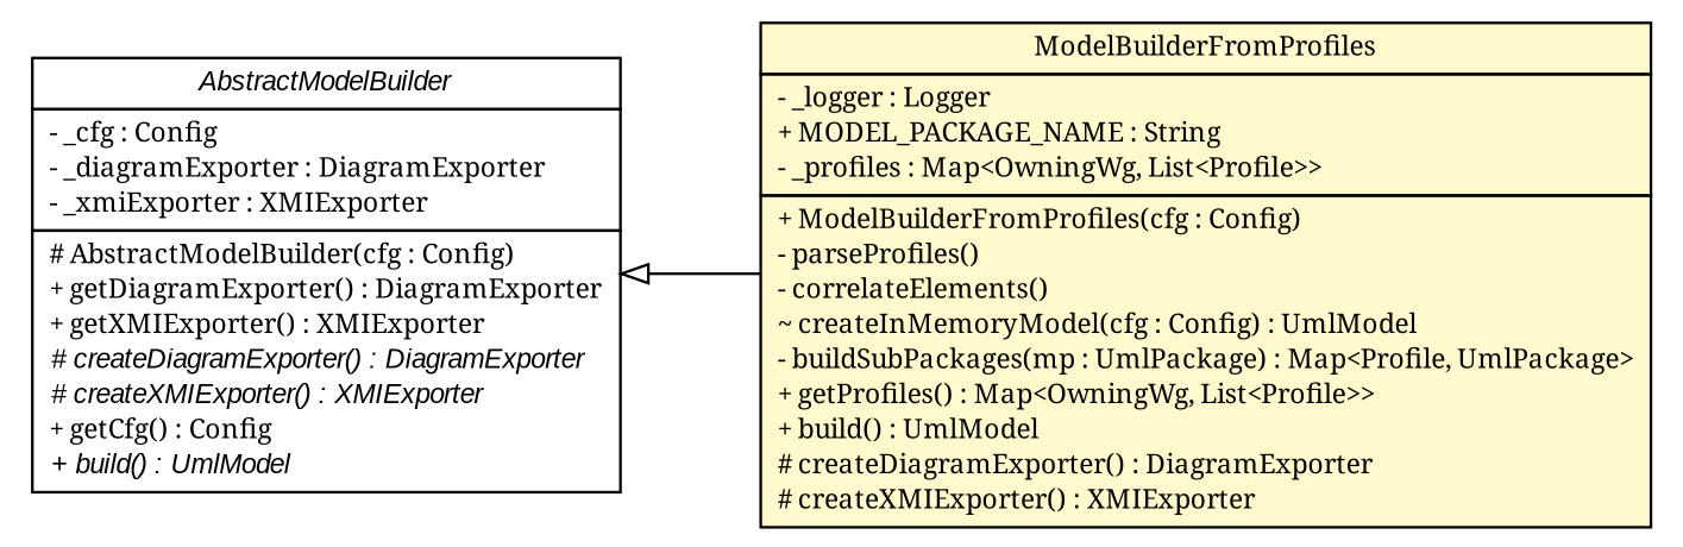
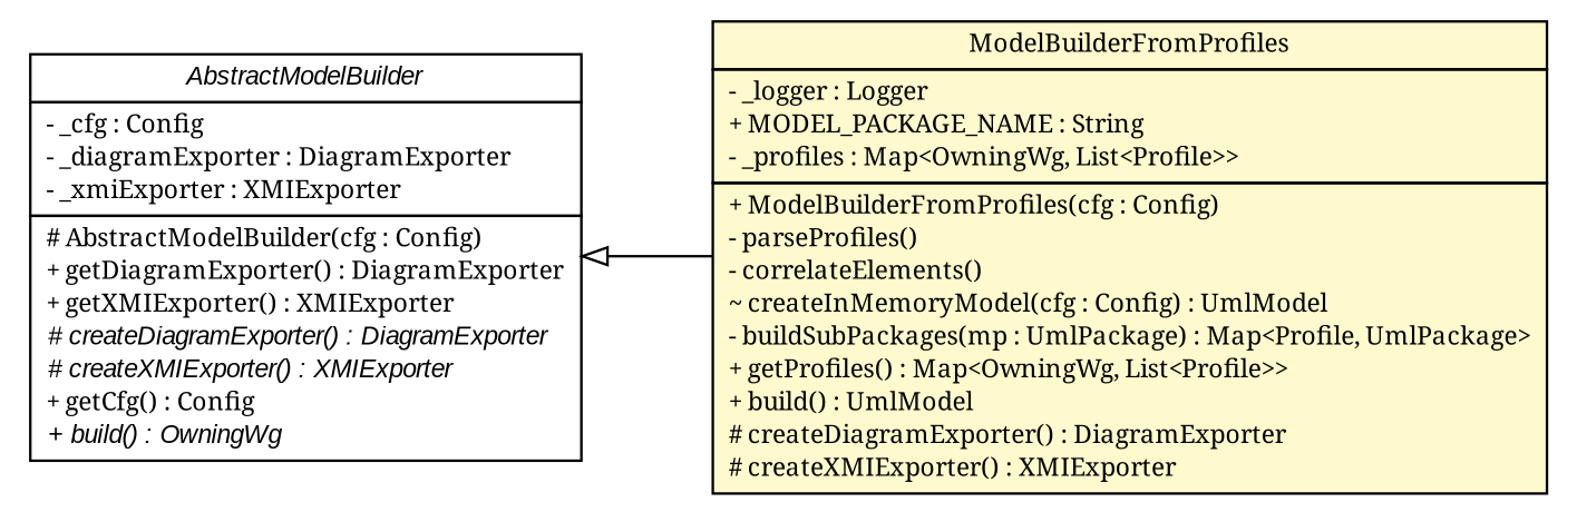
  digraph {
    nodesep=0.25
    ranksep=0.5
    rankdir=LR
    fontname="Noto Serif"
    node [fontcolor=black fontname="Noto Serif" fontsize=10.0 shape=plaintext]
-   n1 [label=<<table title="org.tanjakostic.jcleancim.builder.AbstractModelBuilder" border="0" cellborder="1" cellspacing="0" cellpadding="2" port="p" href="../../../builder/AbstractModelBuilder.html"> 		<tr><td><table border="0" cellspacing="0" cellpadding="1"> <tr><td align="center" balign="center"><font face="Arial Italic"> AbstractModelBuilder </font></td></tr> 		</table></td></tr> 		<tr><td><table border="0" cellspacing="0" cellpadding="1"> <tr><td align="left" balign="left"> - _cfg : Config </td></tr> <tr><td align="left" balign="left"> - _diagramExporter : DiagramExporter </td></tr> <tr><td align="left" balign="left"> - _xmiExporter : XMIExporter </td></tr> 		</table></td></tr> 		<tr><td><table border="0" cellspacing="0" cellpadding="1"> <tr><td align="left" balign="left"> # AbstractModelBuilder(cfg : Config) </td></tr> <tr><td align="left" balign="left"> + getDiagramExporter() : DiagramExporter </td></tr> <tr><td align="left" balign="left"> + getXMIExporter() : XMIExporter </td></tr> <tr><td align="left" balign="left"><font face="Arial Italic" point-size="10.0"> # createDiagramExporter() : DiagramExporter </font></td></tr> <tr><td align="left" balign="left"><font face="Arial Italic" point-size="10.0"> # createXMIExporter() : XMIExporter </font></td></tr> <tr><td align="left" balign="left"> + getCfg() : Config </td></tr> <tr><td align="left" balign="left"><font face="Arial Italic" point-size="10.0"> + build() : UmlModel </font></td></tr> 		</table></td></tr> 		</table>>]
+   n1 [label=<<table title="org.tanjakostic.jcleancim.builder.AbstractModelBuilder" border="0" cellborder="1" cellspacing="0" cellpadding="2" port="p" href="../../../builder/AbstractModelBuilder.html"> 		<tr><td><table border="0" cellspacing="0" cellpadding="1"> <tr><td align="center" balign="center"><font face="Arial Italic"> AbstractModelBuilder </font></td></tr> 		</table></td></tr> 		<tr><td><table border="0" cellspacing="0" cellpadding="1"> <tr><td align="left" balign="left"> - _cfg : Config </td></tr> <tr><td align="left" balign="left"> - _diagramExporter : DiagramExporter </td></tr> <tr><td align="left" balign="left"> - _xmiExporter : XMIExporter </td></tr> 		</table></td></tr> 		<tr><td><table border="0" cellspacing="0" cellpadding="1"> <tr><td align="left" balign="left"> # AbstractModelBuilder(cfg : Config) </td></tr> <tr><td align="left" balign="left"> + getDiagramExporter() : DiagramExporter </td></tr> <tr><td align="left" balign="left"> + getXMIExporter() : XMIExporter </td></tr> <tr><td align="left" balign="left"><font face="Arial Italic" point-size="10.0"> # createDiagramExporter() : DiagramExporter </font></td></tr> <tr><td align="left" balign="left"><font face="Arial Italic" point-size="10.0"> # createXMIExporter() : XMIExporter </font></td></tr> <tr><td align="left" balign="left"> + getCfg() : Config </td></tr> <tr><td align="left" balign="left"><font face="Arial Italic" point-size="10.0"> + build() : OwningWg </font></td></tr> 		</table></td></tr> 		</table>>]
    n2 [label=<<table title="org.tanjakostic.jcleancim.experimental.builder.xsd.ModelBuilderFromProfiles" border="0" cellborder="1" cellspacing="0" cellpadding="2" port="p" bgcolor="lemonChiffon" href="./ModelBuilderFromProfiles.html"> 		<tr><td><table border="0" cellspacing="0" cellpadding="1"> <tr><td align="center" balign="center"> ModelBuilderFromProfiles </td></tr> 		</table></td></tr> 		<tr><td><table border="0" cellspacing="0" cellpadding="1"> <tr><td align="left" balign="left"> - _logger : Logger </td></tr> <tr><td align="left" balign="left"> + MODEL_PACKAGE_NAME : String </td></tr> <tr><td align="left" balign="left"> - _profiles : Map&lt;OwningWg, List&lt;Profile&gt;&gt; </td></tr> 		</table></td></tr> 		<tr><td><table border="0" cellspacing="0" cellpadding="1"> <tr><td align="left" balign="left"> + ModelBuilderFromProfiles(cfg : Config) </td></tr> <tr><td align="left" balign="left"> - parseProfiles() </td></tr> <tr><td align="left" balign="left"> - correlateElements() </td></tr> <tr><td align="left" balign="left"> ~ createInMemoryModel(cfg : Config) : UmlModel </td></tr> <tr><td align="left" balign="left"> - buildSubPackages(mp : UmlPackage) : Map&lt;Profile, UmlPackage&gt; </td></tr> <tr><td align="left" balign="left"> + getProfiles() : Map&lt;OwningWg, List&lt;Profile&gt;&gt; </td></tr> <tr><td align="left" balign="left"> + build() : UmlModel </td></tr> <tr><td align="left" balign="left"> # createDiagramExporter() : DiagramExporter </td></tr> <tr><td align="left" balign="left"> # createXMIExporter() : XMIExporter </td></tr> 		</table></td></tr> 		</table>>]
    n1 -> n2 [arrowtail=empty dir=back fontname="Noto Serif" fontsize=10 headport=p labelfontname=arial labelfontsize=10 tailport=p]
  }
